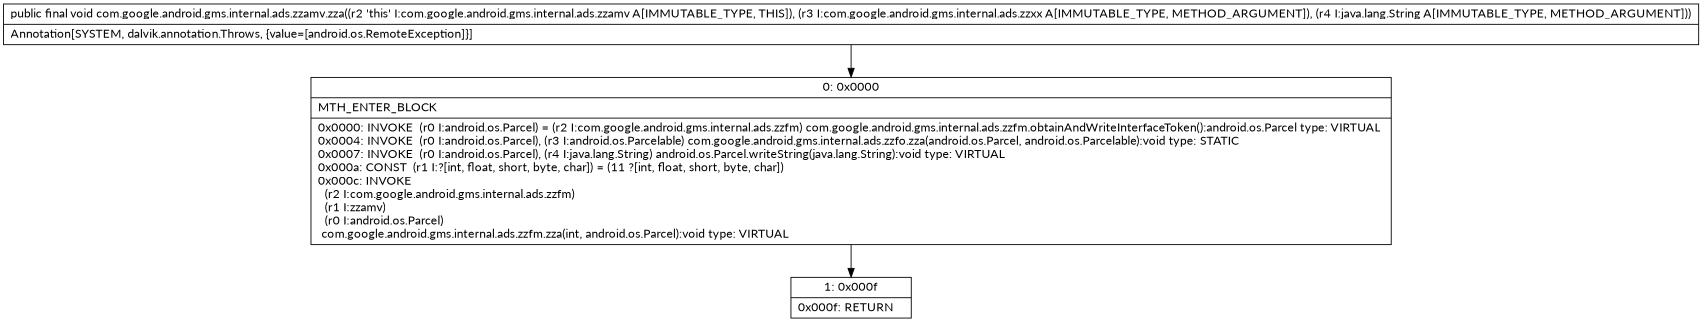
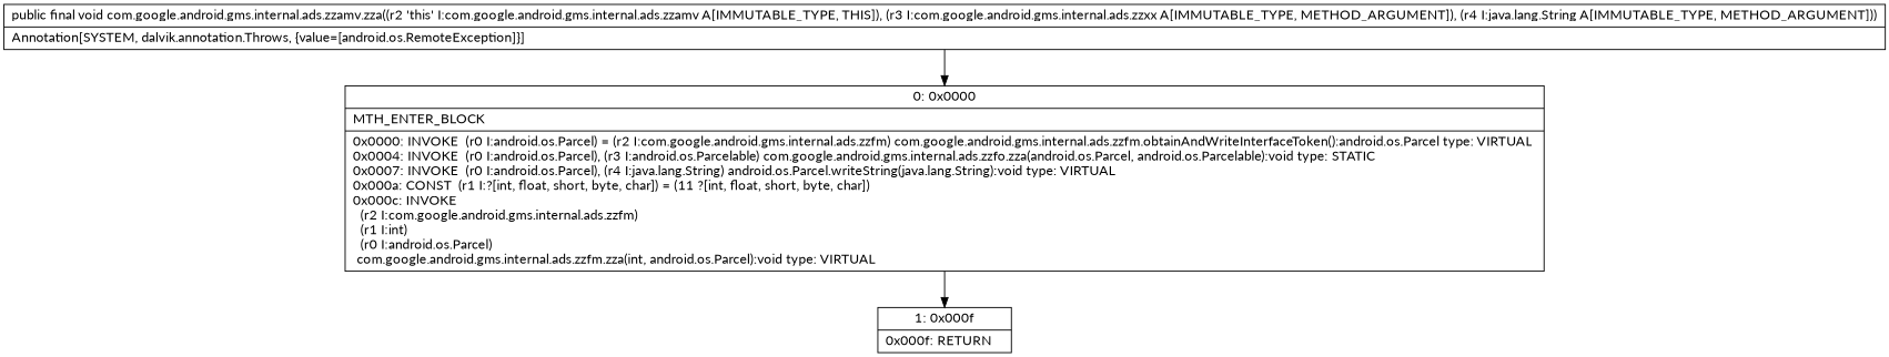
  digraph {
    fontname=Lato
    node [shape=record fontname=Lato]
    edge [fontname=Lato]
-   n1 [label="{0\:\ 0x0000|MTH_ENTER_BLOCK\l|0x0000: INVOKE  (r0 I:android.os.Parcel) = (r2 I:com.google.android.gms.internal.ads.zzfm) com.google.android.gms.internal.ads.zzfm.obtainAndWriteInterfaceToken():android.os.Parcel type: VIRTUAL \l0x0004: INVOKE  (r0 I:android.os.Parcel), (r3 I:android.os.Parcelable) com.google.android.gms.internal.ads.zzfo.zza(android.os.Parcel, android.os.Parcelable):void type: STATIC \l0x0007: INVOKE  (r0 I:android.os.Parcel), (r4 I:java.lang.String) android.os.Parcel.writeString(java.lang.String):void type: VIRTUAL \l0x000a: CONST  (r1 I:?[int, float, short, byte, char]) = (11 ?[int, float, short, byte, char]) \l0x000c: INVOKE  \l  (r2 I:com.google.android.gms.internal.ads.zzfm)\l  (r1 I:zzamv)\l  (r0 I:android.os.Parcel)\l com.google.android.gms.internal.ads.zzfm.zza(int, android.os.Parcel):void type: VIRTUAL \l}"]
+   n1 [label="{0\:\ 0x0000|MTH_ENTER_BLOCK\l|0x0000: INVOKE  (r0 I:android.os.Parcel) = (r2 I:com.google.android.gms.internal.ads.zzfm) com.google.android.gms.internal.ads.zzfm.obtainAndWriteInterfaceToken():android.os.Parcel type: VIRTUAL \l0x0004: INVOKE  (r0 I:android.os.Parcel), (r3 I:android.os.Parcelable) com.google.android.gms.internal.ads.zzfo.zza(android.os.Parcel, android.os.Parcelable):void type: STATIC \l0x0007: INVOKE  (r0 I:android.os.Parcel), (r4 I:java.lang.String) android.os.Parcel.writeString(java.lang.String):void type: VIRTUAL \l0x000a: CONST  (r1 I:?[int, float, short, byte, char]) = (11 ?[int, float, short, byte, char]) \l0x000c: INVOKE  \l  (r2 I:com.google.android.gms.internal.ads.zzfm)\l  (r1 I:int)\l  (r0 I:android.os.Parcel)\l com.google.android.gms.internal.ads.zzfm.zza(int, android.os.Parcel):void type: VIRTUAL \l}"]
    n2 [label="{1\:\ 0x000f|0x000f: RETURN   \l}"]
    n3 [label="{public final void com.google.android.gms.internal.ads.zzamv.zza((r2 'this' I:com.google.android.gms.internal.ads.zzamv A[IMMUTABLE_TYPE, THIS]), (r3 I:com.google.android.gms.internal.ads.zzxx A[IMMUTABLE_TYPE, METHOD_ARGUMENT]), (r4 I:java.lang.String A[IMMUTABLE_TYPE, METHOD_ARGUMENT]))  | Annotation[SYSTEM, dalvik.annotation.Throws, \{value=[android.os.RemoteException]\}]\l}"]
    n1 -> n2
    n3 -> n1
  }
